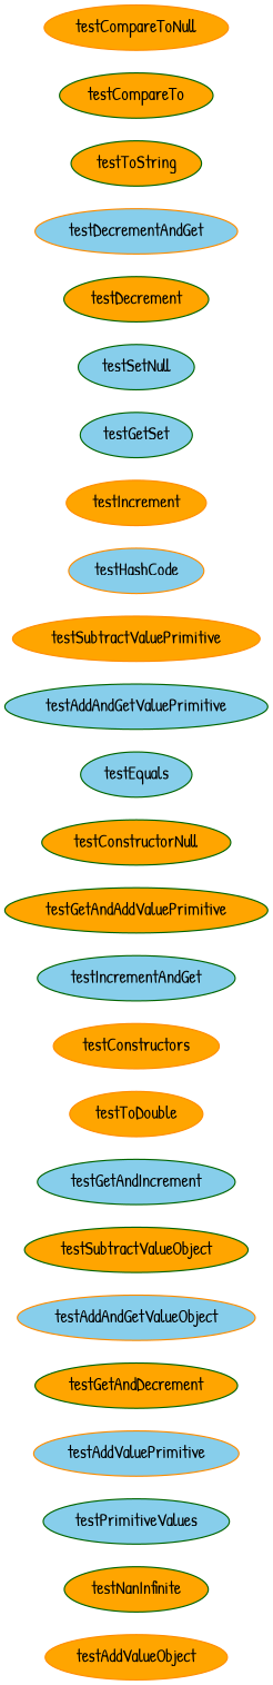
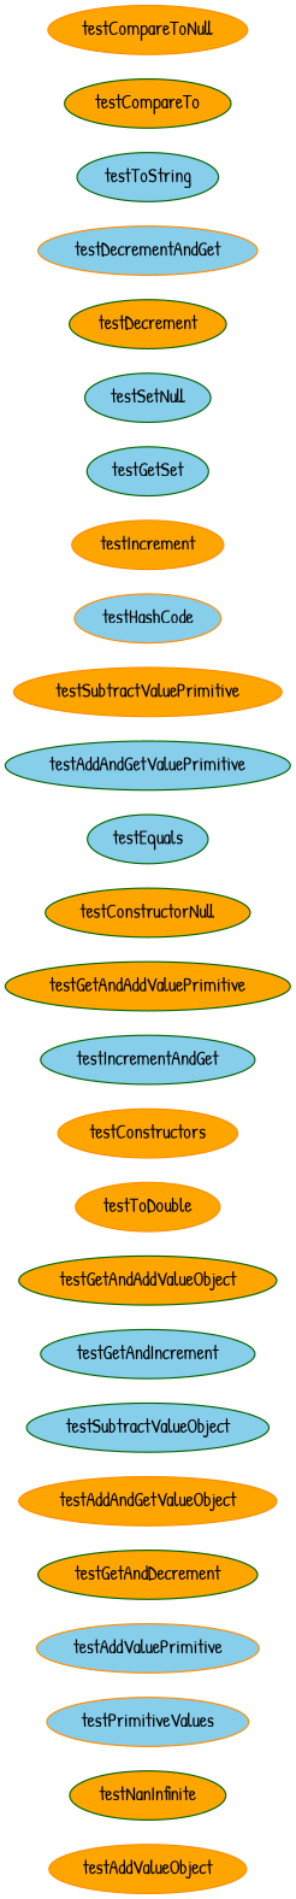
  digraph {
    rankdir=LR
    fontname="Patrick Hand"
    node [style=filled fillcolor=orange color=darkgreen fontname="Patrick Hand"]
    testAddValueObject [color=darkorange]
    testNanInfinite
-   testPrimitiveValues [fillcolor=skyblue]
+   testPrimitiveValues [fillcolor=skyblue color=darkorange]
    testAddValuePrimitive [fillcolor=skyblue color=darkorange]
    testGetAndDecrement
-   testAddAndGetValueObject [fillcolor=skyblue color=darkorange]
-   testSubtractValueObject
+   testAddAndGetValueObject [color=darkorange]
+   testSubtractValueObject [fillcolor=skyblue]
    testGetAndIncrement [fillcolor=skyblue]
+   testGetAndAddValueObject
    testToDouble [color=darkorange]
    testConstructors [color=darkorange]
    testIncrementAndGet [fillcolor=skyblue]
    testGetAndAddValuePrimitive
    testConstructorNull
    testEquals [fillcolor=skyblue]
    testAddAndGetValuePrimitive [fillcolor=skyblue]
    testSubtractValuePrimitive [color=darkorange]
    testHashCode [fillcolor=skyblue color=darkorange]
    testIncrement [color=darkorange]
    testGetSet [fillcolor=skyblue]
    testSetNull [fillcolor=skyblue]
    testDecrement
    testDecrementAndGet [fillcolor=skyblue color=darkorange]
-   testToString
+   testToString [fillcolor=skyblue]
    testCompareTo
    testCompareToNull [color=darkorange]
  }
